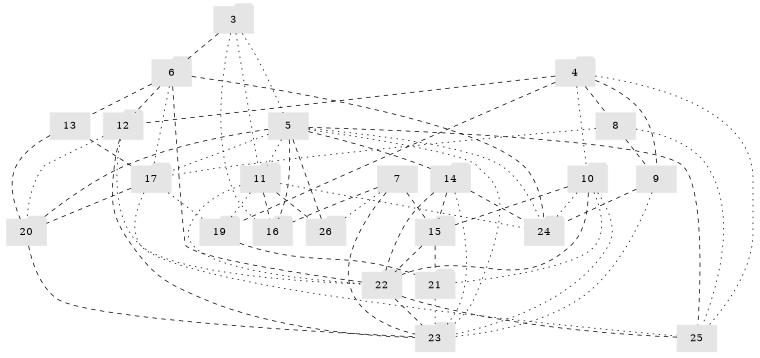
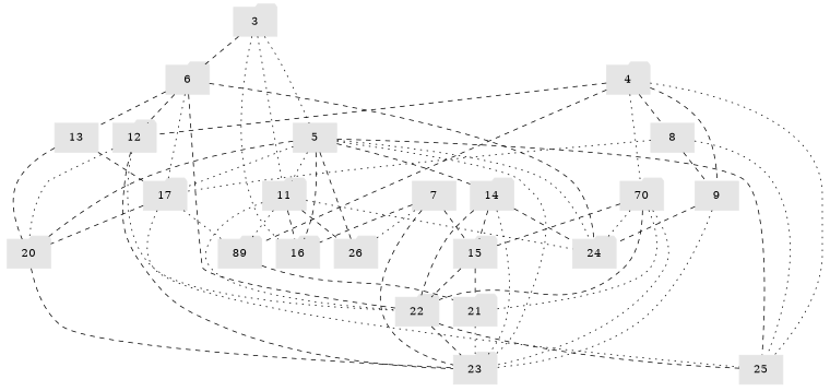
  graph {
    node [color=gray90 shape=folder style=filled]
    edge [style=dashed weight=1.0]
    8 [shape=box]
    9 [shape=box]
    25 [shape=box]
    17
    13 [shape=box]
    20
    22
    23
    5 [shape=box]
    3
    6
    11
    16
    14
    24
    26
    12
-   19
+   19 [label=89]
    4
-   10
+   10 [label=70]
    15
    21
    7 [shape=box]
    8 -- 9
    8 -- 25 [style=dotted]
    8 -- 17 [style=dotted]
    9 -- 23 [style=dotted weight=2.0]
    9 -- 24
    17 -- 25 [style=dotted]
    17 -- 20
    17 -- 19 [style=dotted]
    13 -- 17
    13 -- 20
    20 -- 23
    22 -- 25
    22 -- 23
    5 -- 25
    5 -- 17 [style=dotted]
    5 -- 20
    5 -- 23 [style=dotted]
    5 -- 11 [style=dotted weight=2.0]
    5 -- 16 [weight=2.0]
    5 -- 14
    5 -- 24 [style=dotted]
    5 -- 26
    3 -- 5 [style=dotted]
    3 -- 6
    3 -- 11 [style=dotted]
    3 -- 16 [style=dotted]
    6 -- 17 [style=dotted]
    6 -- 13
    6 -- 22
    6 -- 24
    6 -- 12
    11 -- 22 [style=dotted]
    11 -- 16 [weight=2.0]
    11 -- 24 [style=dotted]
    11 -- 26
    11 -- 19 [style=dotted]
    14 -- 22
    14 -- 23 [style=dotted]
    14 -- 24 [weight=2.0]
    14 -- 15
    12 -- 20 [style=dotted]
    12 -- 22 [style=dotted]
    12 -- 23
    19 -- 21
    4 -- 8
    4 -- 9
    4 -- 25 [style=dotted]
    4 -- 12 [weight=2.0]
    4 -- 19
    4 -- 10 [style=dotted]
    10 -- 22
    10 -- 23 [style=dotted]
    10 -- 24 [style=dotted]
    10 -- 15
    10 -- 21 [style=dotted]
    15 -- 22
    15 -- 21
    21 -- 23 [style=dotted weight=2.0]
    7 -- 23
    7 -- 16
    7 -- 26 [style=dotted]
    7 -- 15
  }
